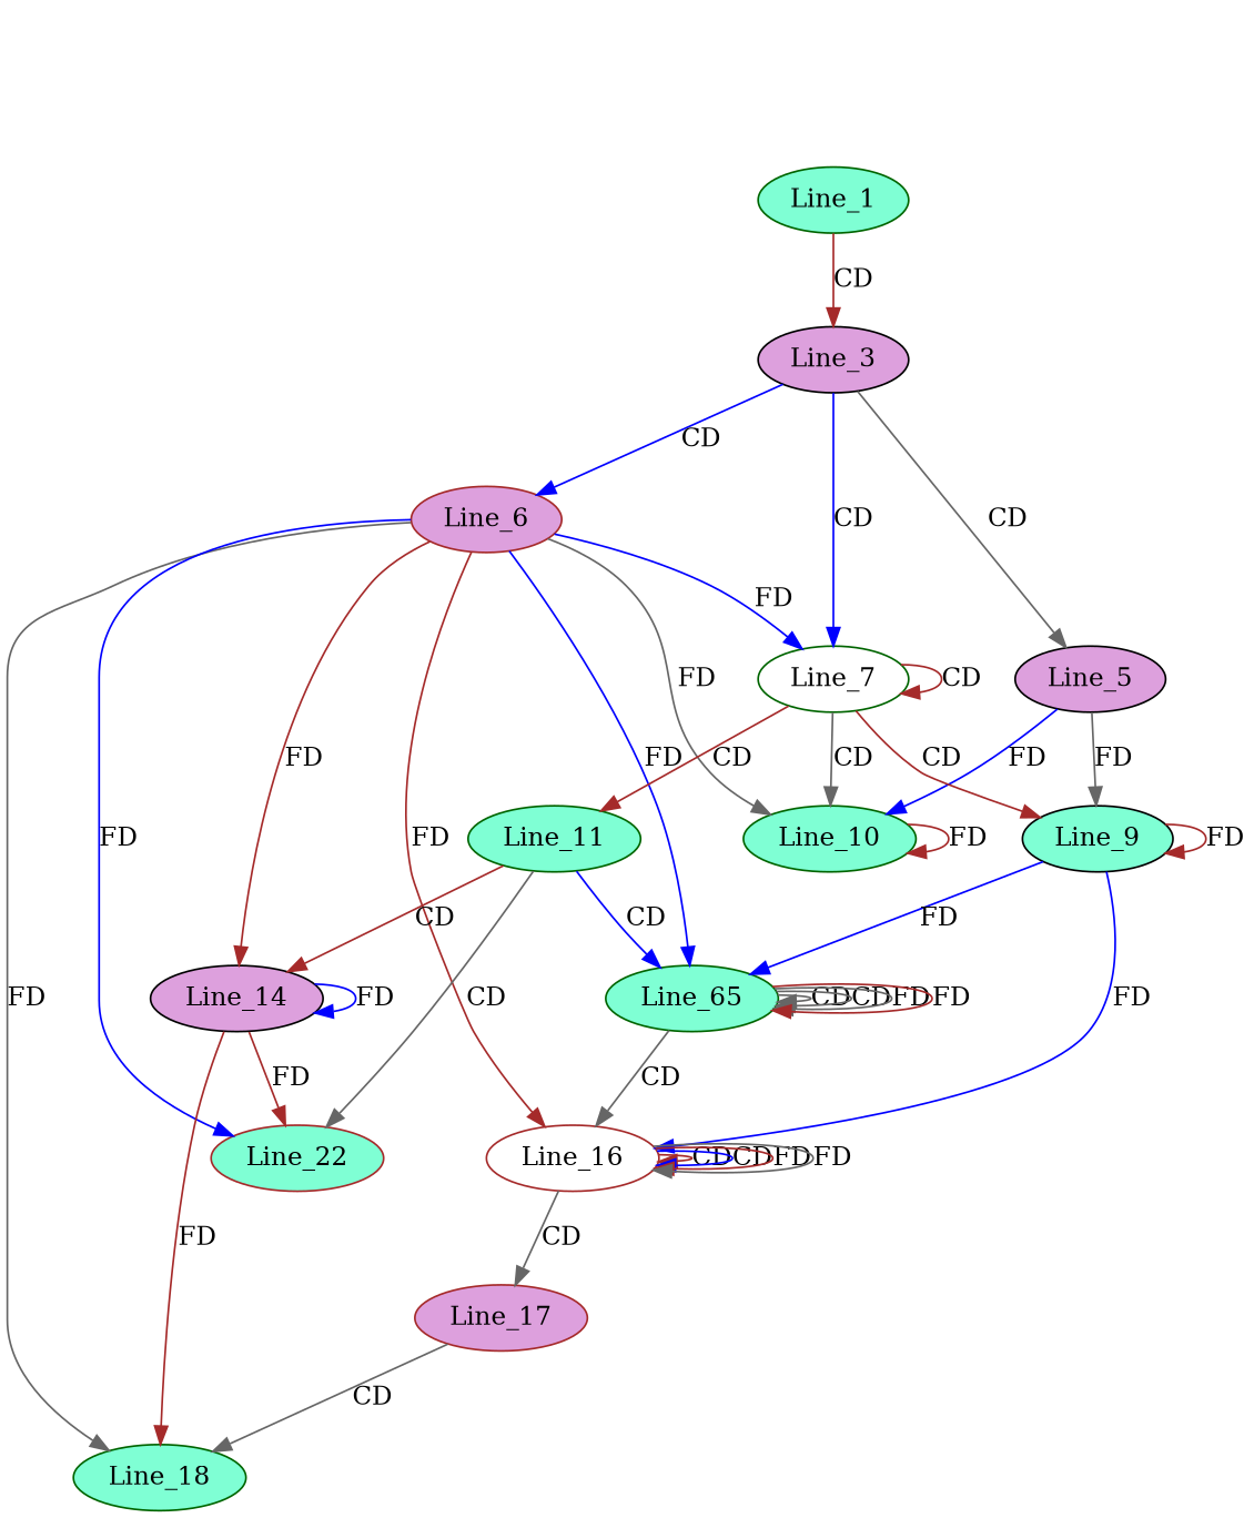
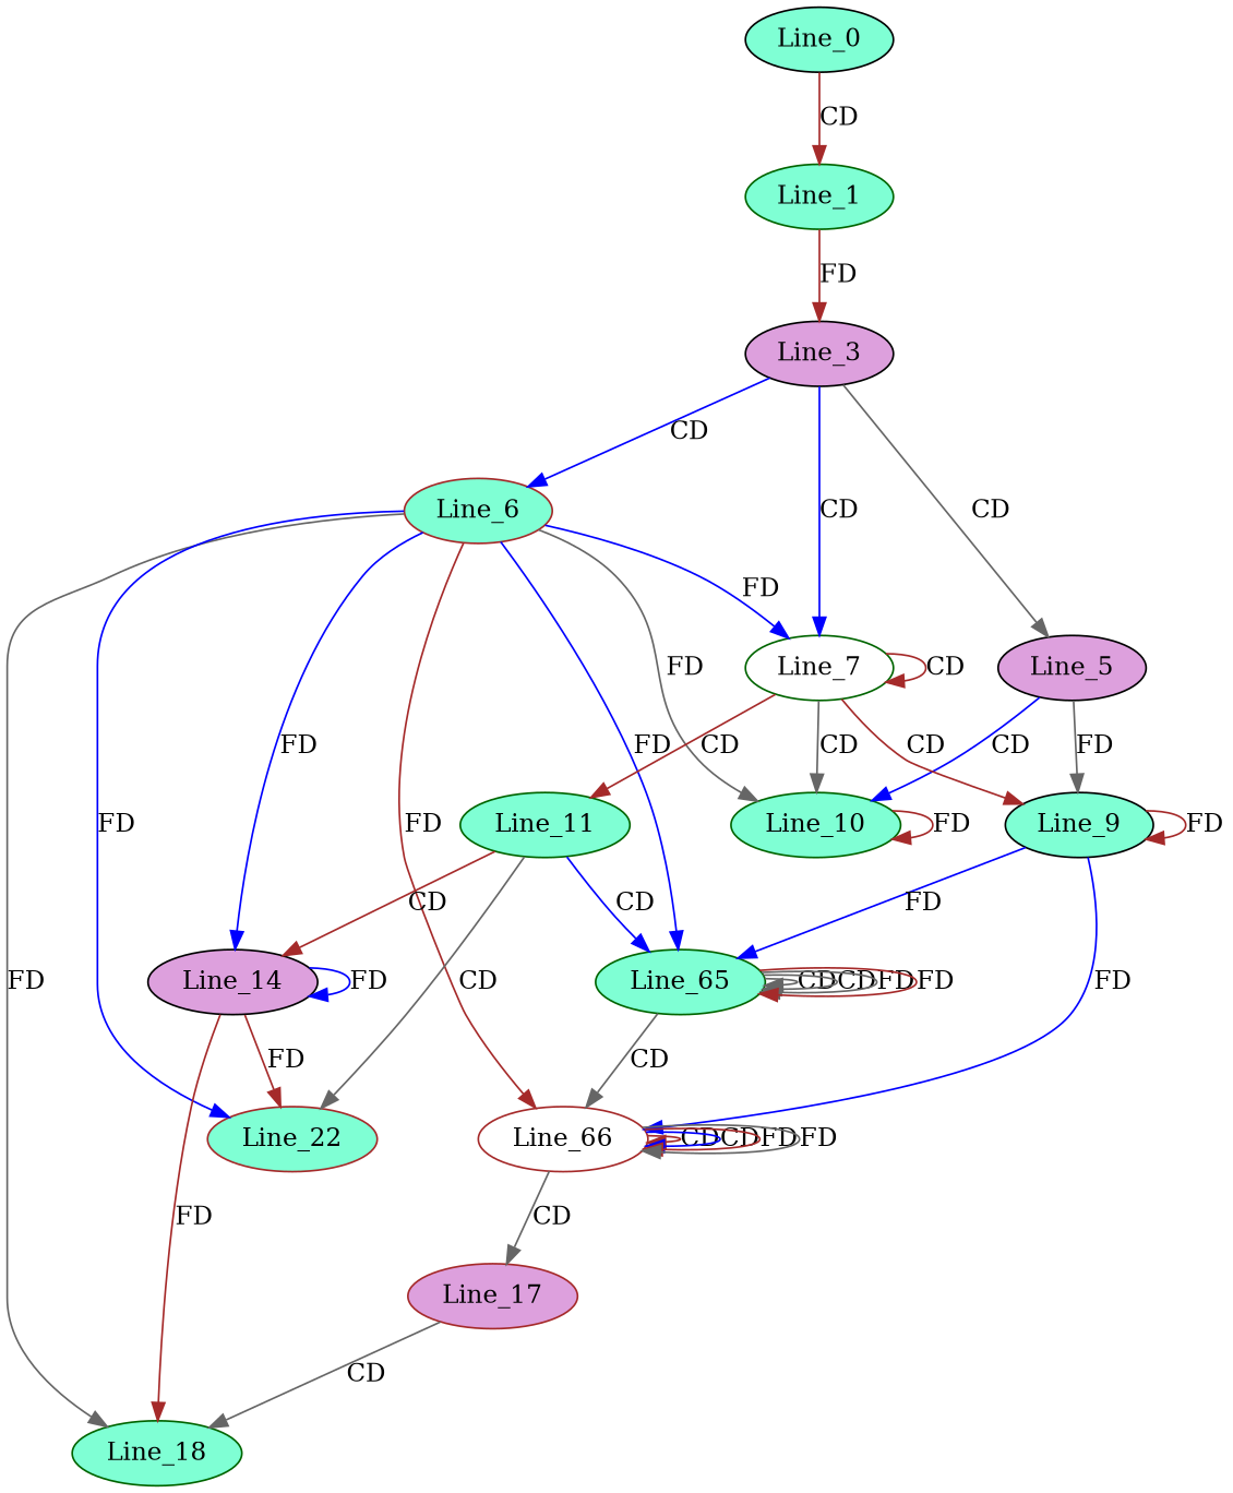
  digraph {
    node [color=darkgreen fillcolor=aquamarine style=filled]
    edge [color=brown]
+   Line_0 [color=black]
    Line_1
    Line_3 [color=black fillcolor=plum]
    Line_5 [color=black fillcolor=plum]
-   Line_6 [color=brown fillcolor=plum]
+   Line_6 [color=brown]
    Line_7 [fillcolor=white]
    Line_9 [color=black]
    Line_10
    Line_14 [color=black fillcolor=plum]
    n10 [label=Line_65]
-   Line_16 [color=brown fillcolor=white]
+   Line_16 [color=brown fillcolor=white label=Line_66]
    Line_18
    Line_22 [color=brown]
    Line_11
    Line_17 [color=brown fillcolor=plum]
-   Line_1 -> Line_3 [label=CD]
+   Line_0 -> Line_1 [label=CD]
+   Line_1 -> Line_3 [label=FD]
    Line_3 -> Line_5 [color=gray40 label=CD]
    Line_3 -> Line_6 [color=blue label=CD]
    Line_3 -> Line_7 [color=blue label=CD]
    Line_5 -> Line_9 [color=gray40 label=FD]
-   Line_5 -> Line_10 [color=blue label=FD]
+   Line_5 -> Line_10 [color=blue label=CD]
    Line_6 -> Line_7 [color=blue label=FD]
    Line_6 -> Line_10 [color=gray40 label=FD]
-   Line_6 -> Line_14 [label=FD]
+   Line_6 -> Line_14 [color=blue label=FD]
    Line_6 -> n10 [color=blue label=FD]
    Line_6 -> Line_16 [label=FD]
    Line_6 -> Line_18 [color=gray40 label=FD]
    Line_6 -> Line_22 [color=blue label=FD]
    Line_7 -> Line_7 [label=CD]
    Line_7 -> Line_9 [label=CD]
    Line_7 -> Line_10 [color=gray40 label=CD]
    Line_7 -> Line_11 [label=CD]
    Line_9 -> Line_9 [label=FD]
    Line_9 -> n10 [color=blue label=FD]
    Line_9 -> Line_16 [color=blue label=FD]
    Line_10 -> Line_10 [label=FD]
    Line_14 -> Line_14 [color=blue label=FD]
    Line_14 -> Line_18 [label=FD]
    Line_14 -> Line_22 [label=FD]
    n10 -> n10 [color=gray40 label=CD]
    n10 -> n10 [color=gray40 label=CD]
    n10 -> n10 [color=gray40 label=FD]
    n10 -> n10 [label=FD]
    n10 -> Line_16 [color=gray40 label=CD]
    Line_16 -> Line_16 [label=CD]
    Line_16 -> Line_16 [color=blue label=CD]
    Line_16 -> Line_16 [label=FD]
    Line_16 -> Line_16 [color=gray40 label=FD]
    Line_16 -> Line_17 [color=gray40 label=CD]
    Line_11 -> Line_14 [label=CD]
    Line_11 -> n10 [color=blue label=CD]
    Line_11 -> Line_22 [color=gray40 label=CD]
    Line_17 -> Line_18 [color=gray40 label=CD]
  }
